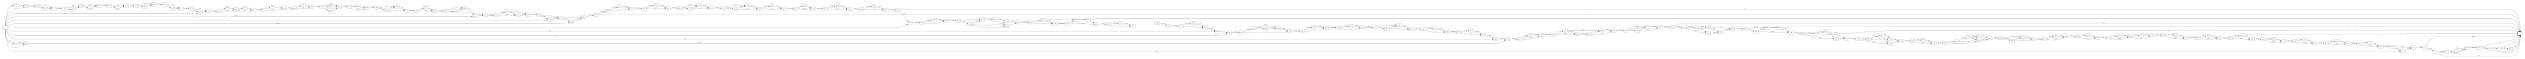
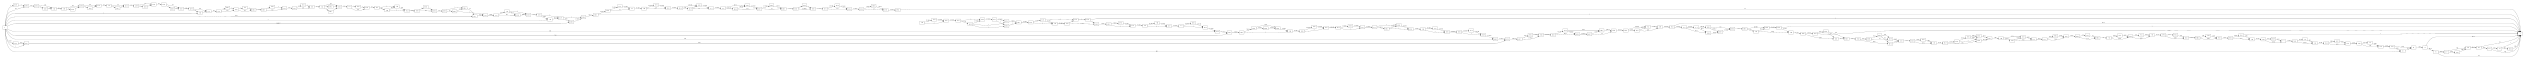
  digraph {
    fontname="Liberation Sans"
    rankdir=LR
    node [fontname="Liberation Sans" shape=rectangle]
    edge [fontname="Liberation Sans"]
    20
    28
    72
    1
    76
    377
    428
    9139
    456
    472
    491
    1982
    1996
    2002
    2044
    8146
    2059
    2098
    8184
    2176
    8261
    2179
    2200
    8281
    2209
    2233
    8304
    2239
    2260
    8324
    2296
    2333
    5945
    2468
    2500
    8381
    2521
    8401
    2545
    2566
    8421
    2584
    2605
    8441
    2641
    2662
    5974
    8461
    2747
    2768
    8481
    2887
    2893
    2908
    2914
    2999
    3043
    8544
    3055
    3082
    3094
    3103
    3099
    3105
    6015
    3126
    3145
    3154
    3168
    3175
    3180
    3196
    3224
    3256
    3277
    6054
    3289
    3310
    6074
    3316
    3319
    6095
    3373
    3387
    3394
    6141
    3427
    3465
    6196
    3644
    3665
    6216
    3671
    3704
    6248
    3709
    3730
    6268
    3963
-   3964
    3990
    4032
    6478
    4041
    4068
    6499
    4071
    4083
    8704
    4092
    4102
    4110
    6540
    4131
    6545
    4134
    4149
    4152
    4173
    8764
+   4182
    4207
    8788
    4224
    4245
    8808
    4279
    4283
    4299
    4368
    6565
    4395
    6586
    8828
    4416
    6635
    4422
    4443
    6655
    4473
    4491
    6658
    4512
    4545
    4566
    6695
    4608
    4629
    6715
    4683
    4719
    4767
    4788
    9001
    4803
    4824
    6733
    4827
    4842
    4848
    4863
    4875
    6762
    4896
    4910
    4923
    4944
    6776
    4947
    8891
    4948
    4956
    4962
    6808
    4983
    6810
    4986
    4991
    6834
    5004
    5025
    5082
    5088
    6872
    5094
    5109
    5115
    5140
    5161
    6903
    5217
    5232
    6909
    5253
    6906
    5271
    5298
    5301
    5319
    5322
    5579
    5600
    6981
    5662
    5683
    9199
    5714
    5735
    7001
    5756
    7021
    5795
    5816
    7041
    5882
    5903
    7061
    5922
    5944
    7083
    7091
    7112
    9219
    7183
    7213
    9248
    7252
    7273
    9057
    7289
    7310
    9077
    7333
    8105
    8980
    8981
    0
    20 -> 28 [label=9063]
    28 -> 72 [label=11668]
    72 -> 1 [label=1840]
    72 -> 76 [label=9828]
    76 -> 1 [label=765]
    76 -> 377 [label=9063]
    377 -> 428 [label=582]
    377 -> 9139 [label=8481]
    428 -> 456 [label=9063]
    9139 -> 428 [label=8481]
    456 -> 1 [label=823]
    456 -> 472 [label=8240]
    472 -> 1 [label=7657]
    472 -> 491 [label=583]
    491 -> 1 [label=1]
    491 -> 1982 [label=582]
    1982 -> 1 [label=582]
    1996 -> 2002 [label=325]
    2002 -> 2044 [label=324]
    2002 -> 8146 [label=1]
    2044 -> 2059 [label=325]
    8146 -> 2044 [label=1]
    2059 -> 2098 [label=324]
    2059 -> 8184 [label=1]
    2098 -> 2176 [label=324]
    2098 -> 8261 [label=1]
    8184 -> 2098 [label=1]
    2176 -> 2179 [label=325]
    8261 -> 2176 [label=1]
    2179 -> 2200 [label=324]
    2179 -> 8281 [label=1]
    2200 -> 2209 [label=325]
    8281 -> 2200 [label=1]
    2209 -> 2233 [label=324]
    2209 -> 8304 [label=1]
    2233 -> 2239 [label=325]
    8304 -> 2233 [label=1]
    2239 -> 2260 [label=324]
    2239 -> 8324 [label=1]
    2260 -> 2296 [label=325]
    8324 -> 2260 [label=1]
    2296 -> 2333 [label=324]
    2296 -> 5945 [label=1]
    2333 -> 2468 [label=326]
    5945 -> 2333 [label=2]
    2468 -> 2500 [label=325]
    2468 -> 8381 [label=1]
    2500 -> 2521 [label=325]
    2500 -> 8401 [label=1]
    8381 -> 2500 [label=1]
    2521 -> 2545 [label=326]
    8401 -> 2521 [label=1]
    2545 -> 2566 [label=325]
    2545 -> 8421 [label=1]
    2566 -> 2584 [label=326]
    8421 -> 2566 [label=1]
    2584 -> 2605 [label=325]
    2584 -> 8441 [label=1]
    2605 -> 2641 [label=326]
    8441 -> 2605 [label=1]
    2641 -> 2662 [label=324]
    2641 -> 5974 [label=1]
    2641 -> 8461 [label=1]
    2662 -> 2747 [label=326]
    5974 -> 2662 [label=1]
    8461 -> 2662 [label=1]
    2747 -> 2768 [label=325]
    2747 -> 8481 [label=1]
    2768 -> 2887 [label=326]
    8481 -> 2768 [label=1]
    2887 -> 2893 [label=325]
    2887 -> 2908 [label=1]
    2893 -> 2908 [label=324]
    2893 -> 2914 [label=1]
    2908 -> 2914 [label=325]
    2914 -> 2999 [label=326]
    2999 -> 3043 [label=325]
    2999 -> 8544 [label=1]
    3043 -> 3055 [label=326]
    8544 -> 3043 [label=1]
    3055 -> 3082 [label=325]
    3055 -> 3094 [label=1]
    3082 -> 3094 [label=324]
    3082 -> 3103 [label=1]
    3094 -> 3099 [label=325]
    3103 -> 3105 [label=2989]
    3099 -> 3103 [label=2988]
    3105 -> 6015 [label=2665]
    3105 -> 3126 [label=324]
    6015 -> 3126 [label=2664]
    6015 -> 3145 [label=1]
    3126 -> 3145 [label=2988]
    3145 -> 3154 [label=2989]
    3154 -> 3168 [label=2988]
    3154 -> 3175 [label=1]
    3168 -> 3175 [label=2989]
    3175 -> 3180 [label=2989]
    3175 -> 3196 [label=1]
    3180 -> 3196 [label=271806]
    3196 -> 3224 [label=271807]
    3224 -> 1 [label=1]
    3224 -> 3256 [label=271806]
    3256 -> 3277 [label=324]
    3256 -> 6054 [label=271482]
    3277 -> 3289 [label=271806]
    6054 -> 3277 [label=271482]
    3289 -> 3310 [label=324]
    3289 -> 6074 [label=271482]
    3310 -> 3316 [label=271806]
    6074 -> 3310 [label=271482]
    3316 -> 3319 [label=325]
    3316 -> 6095 [label=271481]
    3319 -> 6095 [label=1]
    3319 -> 3373 [label=324]
    6095 -> 3373 [label=271482]
    3373 -> 3387 [label=271806]
    3387 -> 3394 [label=269143]
    3387 -> 6141 [label=2663]
    3394 -> 6141 [label=268819]
    3394 -> 3427 [label=324]
    6141 -> 3427 [label=271482]
    3427 -> 3465 [label=324]
    3427 -> 6196 [label=271482]
    3465 -> 3644 [label=271806]
    6196 -> 3465 [label=271482]
    3644 -> 3665 [label=271805]
    3644 -> 6216 [label=1]
    3665 -> 3671 [label=271806]
    6216 -> 3665 [label=1]
    3671 -> 3704 [label=324]
    3671 -> 6248 [label=271482]
    3704 -> 3709 [label=271806]
    6248 -> 3704 [label=271482]
    3709 -> 3730 [label=324]
    3709 -> 6268 [label=271482]
    3730 -> 3963 [label=271806]
    6268 -> 3730 [label=271482]
    3963 -> 1 [label=324]
-   3963 -> 3964 [label=271482]
-   3964 -> 3990 [label=271483]
    3990 -> 4032 [label=1]
    3990 -> 6478 [label=271482]
    4032 -> 4041 [label=271483]
    6478 -> 4032 [label=271482]
    4041 -> 4068 [label=1]
    4041 -> 6499 [label=271482]
    4068 -> 4071 [label=271481]
    6499 -> 4068 [label=271480]
    6499 -> 4083 [label=1]
    6499 -> 8704 [label=1]
    4071 -> 4083 [label=1]
    4071 -> 8704 [label=271480]
    4083 -> 4092 [label=2]
    8704 -> 4092 [label=271481]
    4092 -> 4102 [label=271483]
    4102 -> 4110 [label=271482]
    4102 -> 6540 [label=1]
    4110 -> 6540 [label=271481]
    4110 -> 4131 [label=1]
    6540 -> 6545 [label=271482]
    4131 -> 4134 [label=2]
    6545 -> 4131 [label=1]
    6545 -> 4149 [label=271481]
    4134 -> 1 [label=1]
    4134 -> 4149 [label=1]
    4149 -> 4152 [label=271482]
    4152 -> 4173 [label=1]
    4152 -> 8764 [label=271481]
+   4173 -> 4182 [label=271482]
    8764 -> 4173 [label=271481]
+   4182 -> 4207 [label=1]
+   4182 -> 8788 [label=271481]
    4207 -> 4224 [label=271482]
    8788 -> 4207 [label=271481]
    4224 -> 4245 [label=1]
    4224 -> 8808 [label=271481]
    4245 -> 4279 [label=271482]
    8808 -> 4245 [label=271481]
    4279 -> 4283 [label=273322]
    4283 -> 4299 [label=274087]
    4299 -> 4368 [label=1]
    4299 -> 6565 [label=274086]
    4368 -> 4395 [label=274087]
    6565 -> 6586 [label=1840]
    6565 -> 8828 [label=272246]
    4395 -> 4416 [label=1]
    4395 -> 6635 [label=274086]
    6586 -> 4368 [label=274086]
    8828 -> 6586 [label=272246]
    4416 -> 4422 [label=274087]
    6635 -> 4416 [label=274086]
    4422 -> 4443 [label=1]
    4422 -> 6655 [label=274086]
    4443 -> 4473 [label=274087]
    6655 -> 4443 [label=274086]
    4473 -> 4491 [label=274086]
    4473 -> 6658 [label=1]
    4491 -> 6658 [label=274085]
    4491 -> 4512 [label=1]
    6658 -> 4512 [label=274086]
    4512 -> 4545 [label=274087]
    4545 -> 4566 [label=1]
    4545 -> 6695 [label=274086]
    4566 -> 4608 [label=274087]
    6695 -> 4566 [label=274086]
    4608 -> 4629 [label=1]
    4608 -> 6715 [label=274086]
    4629 -> 4683 [label=274087]
    6715 -> 4629 [label=274086]
    4683 -> 4719 [label=274910]
    4719 -> 4767 [label=282568]
    4767 -> 4788 [label=274910]
    4767 -> 9001 [label=7658]
    4788 -> 4803 [label=282568]
    9001 -> 4788 [label=7658]
    4803 -> 4824 [label=8482]
    4803 -> 6733 [label=274086]
    4824 -> 4827 [label=278064]
    6733 -> 4824 [label=269582]
    6733 -> 4842 [label=4504]
    4827 -> 4842 [label=277299]
    4827 -> 4848 [label=765]
    4842 -> 4848 [label=281803]
    4848 -> 4863 [label=282568]
    4863 -> 4875 [label=12986]
    4863 -> 6762 [label=269582]
    4875 -> 6762 [label=4504]
    4875 -> 4896 [label=8482]
    6762 -> 4896 [label=274086]
    4896 -> 4910 [label=282568]
    4910 -> 1 [label=2663]
    4910 -> 4923 [label=279905]
    4923 -> 4944 [label=8482]
    4923 -> 6776 [label=271423]
    4944 -> 4947 [label=10323]
    6776 -> 4944 [label=1841]
    6776 -> 8891 [label=269582]
    4947 -> 4948 [label=279140]
    8891 -> 4947 [label=268817]
    8891 -> 4948 [label=765]
    4948 -> 4956 [label=279905]
    4956 -> 4962 [label=10323]
    4956 -> 6808 [label=269582]
    4962 -> 6808 [label=1841]
    4962 -> 4983 [label=8482]
    6808 -> 6810 [label=271423]
    4983 -> 4986 [label=279904]
    6810 -> 1 [label=1]
    6810 -> 4983 [label=271422]
    4986 -> 4991 [label=278064]
    4986 -> 6834 [label=1840]
    4991 -> 1 [label=268817]
    4991 -> 5004 [label=9247]
    6834 -> 5025 [label=2605]
    5004 -> 6834 [label=765]
    5004 -> 5025 [label=8482]
    5025 -> 5082 [label=11087]
    5082 -> 5088 [label=9247]
    5082 -> 6872 [label=1840]
    5088 -> 5094 [label=8424]
    5088 -> 5109 [label=823]
    6872 -> 5115 [label=2605]
    5094 -> 6872 [label=765]
    5094 -> 5109 [label=7659]
    5109 -> 5115 [label=8482]
    5115 -> 5140 [label=11087]
    5140 -> 5161 [label=9247]
    5140 -> 6903 [label=1840]
    5161 -> 5217 [label=11087]
    6903 -> 5161 [label=1840]
    5217 -> 5232 [label=10322]
    5217 -> 6909 [label=765]
    5232 -> 5253 [label=1]
    5232 -> 6906 [label=10321]
    6909 -> 5271 [label=2605]
    5253 -> 5271 [label=8482]
    6906 -> 6909 [label=1840]
    6906 -> 5253 [label=8481]
    5271 -> 5298 [label=11087]
    5298 -> 5301 [label=10264]
    5298 -> 5319 [label=823]
    5301 -> 5319 [label=7659]
    5301 -> 5322 [label=2605]
    5319 -> 5322 [label=8482]
    5322 -> 5579 [label=4504]
    5579 -> 5600 [label=7659]
    5579 -> 6981 [label=3428]
    5600 -> 5662 [label=11087]
    6981 -> 5600 [label=3428]
    5662 -> 5683 [label=10264]
    5662 -> 9199 [label=823]
    5683 -> 5714 [label=11087]
    9199 -> 5683 [label=823]
    5714 -> 5735 [label=8482]
    5714 -> 7001 [label=2605]
    5735 -> 5756 [label=8482]
    5735 -> 7021 [label=2605]
    7001 -> 5735 [label=2605]
    5756 -> 5795 [label=11087]
    7021 -> 5756 [label=2605]
    5795 -> 5816 [label=8482]
    5795 -> 7041 [label=2605]
    5816 -> 5882 [label=11087]
    7041 -> 5816 [label=2605]
    5882 -> 5903 [label=8482]
    5882 -> 7061 [label=2605]
    5903 -> 5922 [label=11087]
    7061 -> 5903 [label=2605]
    5922 -> 5944 [label=8482]
    5922 -> 7083 [label=2605]
    5944 -> 1 [label=1]
    5944 -> 7083 [label=8481]
    7083 -> 7091 [label=11086]
    7091 -> 7112 [label=10263]
    7091 -> 9219 [label=823]
    7112 -> 7183 [label=11086]
    9219 -> 7112 [label=823]
    7183 -> 7213 [label=10263]
    7183 -> 9248 [label=823]
    7213 -> 7252 [label=11086]
    9248 -> 7213 [label=823]
    7252 -> 7273 [label=2605]
    7252 -> 9057 [label=8481]
    7273 -> 7289 [label=11086]
    9057 -> 7273 [label=8481]
    7289 -> 7310 [label=2605]
    7289 -> 9077 [label=8481]
    7310 -> 7333 [label=11086]
    9077 -> 7310 [label=8481]
    7333 -> 20 [label=8481]
    7333 -> 28 [label=2605]
    8105 -> 1996 [label=1]
    8980 -> 8981 [label=7657]
    8981 -> 4719 [label=7658]
    0 -> 20 [label=582]
    0 -> 1996 [label=324]
    0 -> 5945 [label=1]
    0 -> 3099 [label=2663]
    0 -> 3168 [label=1]
    0 -> 3180 [label=268817]
-   0 -> 3964 [label=1]
    0 -> 4279 [label=1840]
    0 -> 4283 [label=765]
    0 -> 4683 [label=823]
    0 -> 8105 [label=1]
    0 -> 8980 [label=7657]
    0 -> 8981 [label=1]
  }
